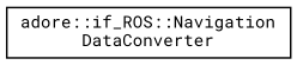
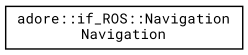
  digraph {
    rankdir=LR
    fontname="Roboto Mono"
-   n1 [color=black fillcolor=white fontname="Roboto Mono" fontsize=10 height=0.2 label="adore::if_ROS::Navigation\lDataConverter" shape=record style=filled width=0.4]
+   n1 [color=black fillcolor=white fontname="Roboto Mono" fontsize=10 height=0.2 label="adore::if_ROS::Navigation\lNavigation" shape=record style=filled width=0.4]
  }
